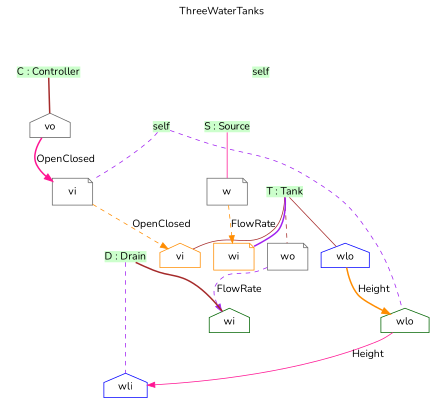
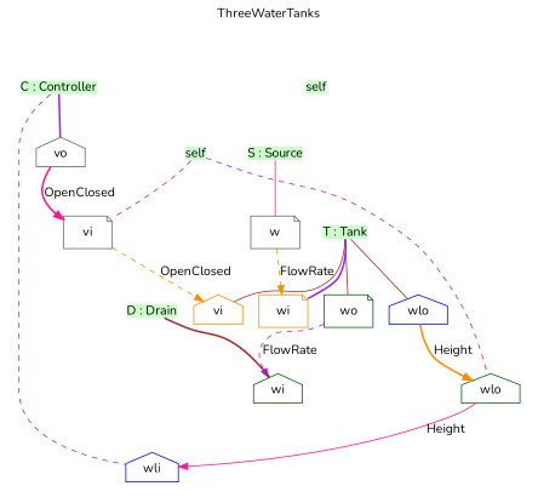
  digraph {
    compound=true
    fontname=Nunito
    label=ThreeWaterTanks
    labelloc=t
    rankdir=TB
    node [color=gray40 fontname=Nunito shape=plain]
    edge [color=purple dir=none fontname=Nunito style=dashed]
    n1 [fillcolor="#CCFFCC" label=self style=filled]
    n2 [color=darkorange fillcolor="#CCFFCC" label="T : Tank" style=filled]
    n3 [color=darkorange label=vi shape=house]
-   n4 [label=wo shape=note]
+   n4 [color=darkgreen label=wo shape=note]
    n5 [color=darkorange label=wi shape=note]
    n6 [color=blue label=wlo shape=house]
    n7 [color=blue fillcolor="#CCFFCC" label="S : Source" style=filled]
    n8 [label=w shape=note]
    n9 [color=darkgreen fillcolor="#CCFFCC" label="D : Drain" style=filled]
    n10 [color=darkgreen label=wi shape=house]
    n11 [fillcolor="#CCFFCC" label=self style=filled]
    n12 [color=darkgreen label=wlo shape=house]
    n13 [label=vi shape=note]
    n14 [color=darkgreen fillcolor="#CCFFCC" label="C : Controller" style=filled]
    n15 [color=blue label=wli shape=house]
    n16 [label=vo shape=house]
    subgraph sub_1 {
      cluster=true
      label="WTSys:WaterTankSys"
      n11
      n12
      n13
      n14
      n15
      n16
      subgraph sub_2 {
        cluster=true
        label="WT:WaterTank"
        n1
        n2
        n3
        n4
        n5
        n6
        n7
        n8
        n9
        n10
      }
    }
    n1 -> n12
    n1 -> n13
    n2 -> n3 [color=brown style=solid]
-   n2 -> n4 [color=brown]
+   n2 -> n4 [color=brown style=solid]
    n2 -> n5 [style=bold]
    n2 -> n6 [color=brown style=solid]
    n4 -> n10 [label=FlowRate dir=""]
    n6 -> n12 [color=darkorange label=Height style=bold dir=""]
    n7 -> n8 [color=deeppink style=solid]
    n8 -> n5 [color=darkorange label=FlowRate dir=""]
    n9 -> n10 [color=brown style=bold]
    n12 -> n15 [color=deeppink label=Height style=solid dir=""]
    n13 -> n3 [color=darkorange label=OpenClosed dir=""]
-   n9 -> n15
-   n14 -> n16 [color=brown style=bold]
+   n14 -> n15
+   n14 -> n16 [style=bold]
    n16 -> n13 [color=deeppink label=OpenClosed style=bold dir=""]
  }
